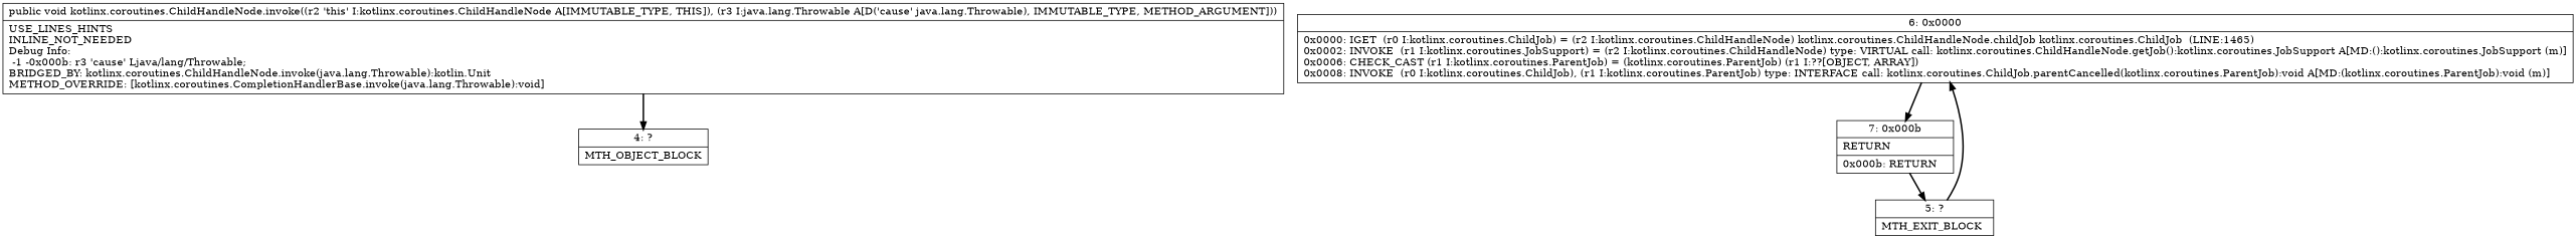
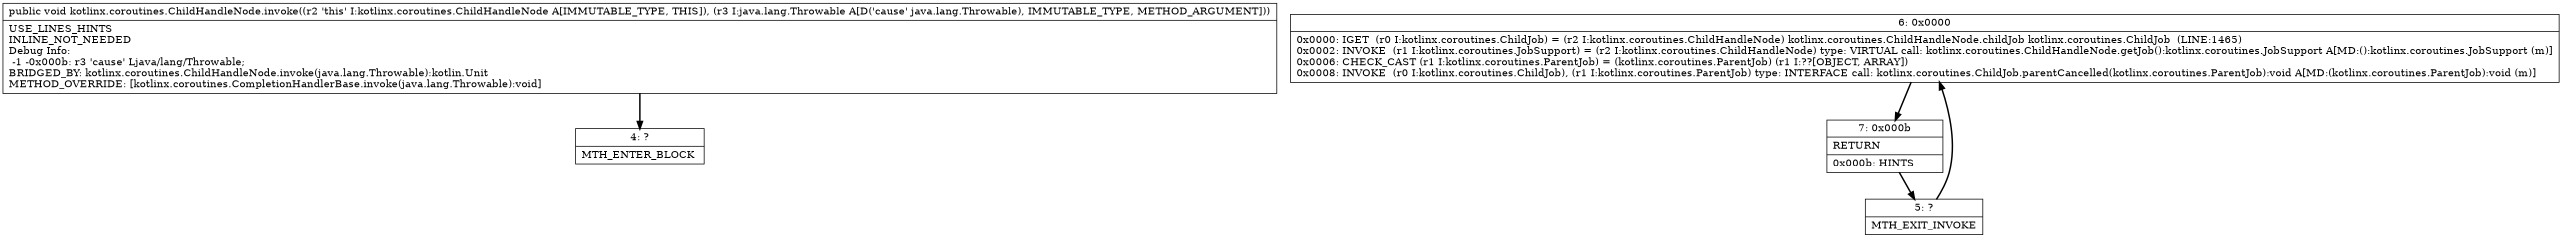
  digraph {
    node [shape=record]
    edge [style=bold]
-   n1 [label="{4\:\ ?|MTH_OBJECT_BLOCK\l}"]
+   n1 [label="{4\:\ ?|MTH_ENTER_BLOCK\l}"]
    n2 [label="{6\:\ 0x0000|0x0000: IGET  (r0 I:kotlinx.coroutines.ChildJob) = (r2 I:kotlinx.coroutines.ChildHandleNode) kotlinx.coroutines.ChildHandleNode.childJob kotlinx.coroutines.ChildJob  (LINE:1465)\l0x0002: INVOKE  (r1 I:kotlinx.coroutines.JobSupport) = (r2 I:kotlinx.coroutines.ChildHandleNode) type: VIRTUAL call: kotlinx.coroutines.ChildHandleNode.getJob():kotlinx.coroutines.JobSupport A[MD:():kotlinx.coroutines.JobSupport (m)]\l0x0006: CHECK_CAST (r1 I:kotlinx.coroutines.ParentJob) = (kotlinx.coroutines.ParentJob) (r1 I:??[OBJECT, ARRAY]) \l0x0008: INVOKE  (r0 I:kotlinx.coroutines.ChildJob), (r1 I:kotlinx.coroutines.ParentJob) type: INTERFACE call: kotlinx.coroutines.ChildJob.parentCancelled(kotlinx.coroutines.ParentJob):void A[MD:(kotlinx.coroutines.ParentJob):void (m)]\l}"]
-   n3 [label="{7\:\ 0x000b|RETURN\l|0x000b: RETURN   \l}"]
-   n4 [label="{5\:\ ?|MTH_EXIT_BLOCK\l}"]
+   n3 [label="{7\:\ 0x000b|RETURN\l|0x000b: HINTS   \l}"]
+   n4 [label="{5\:\ ?|MTH_EXIT_INVOKE\l}"]
    n5 [label="{public void kotlinx.coroutines.ChildHandleNode.invoke((r2 'this' I:kotlinx.coroutines.ChildHandleNode A[IMMUTABLE_TYPE, THIS]), (r3 I:java.lang.Throwable A[D('cause' java.lang.Throwable), IMMUTABLE_TYPE, METHOD_ARGUMENT]))  | USE_LINES_HINTS\lINLINE_NOT_NEEDED\lDebug Info:\l  \-1 \-0x000b: r3 'cause' Ljava\/lang\/Throwable;\lBRIDGED_BY: kotlinx.coroutines.ChildHandleNode.invoke(java.lang.Throwable):kotlin.Unit\lMETHOD_OVERRIDE: [kotlinx.coroutines.CompletionHandlerBase.invoke(java.lang.Throwable):void]\l}"]
    n2 -> n3
    n3 -> n4
    n4 -> n2
    n5 -> n1
  }
